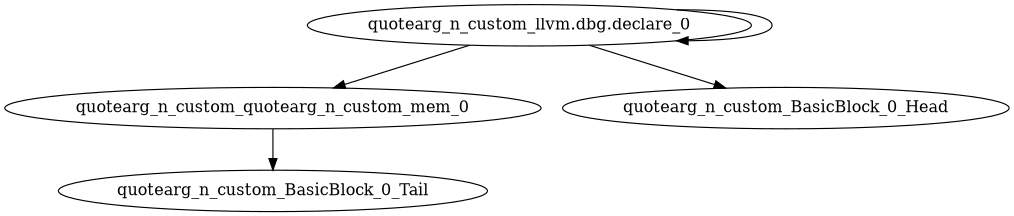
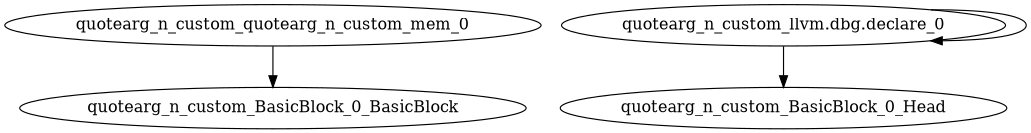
  digraph {
    quotearg_n_custom_quotearg_n_custom_mem_0
-   quotearg_n_custom_BasicBlock_0_Tail
+   quotearg_n_custom_BasicBlock_0_Tail [label=quotearg_n_custom_BasicBlock_0_BasicBlock]
    "quotearg_n_custom_llvm.dbg.declare_0"
    quotearg_n_custom_BasicBlock_0_Head
    quotearg_n_custom_quotearg_n_custom_mem_0 -> quotearg_n_custom_BasicBlock_0_Tail
-   "quotearg_n_custom_llvm.dbg.declare_0" -> quotearg_n_custom_quotearg_n_custom_mem_0
    "quotearg_n_custom_llvm.dbg.declare_0" -> "quotearg_n_custom_llvm.dbg.declare_0"
    "quotearg_n_custom_llvm.dbg.declare_0" -> quotearg_n_custom_BasicBlock_0_Head
  }
